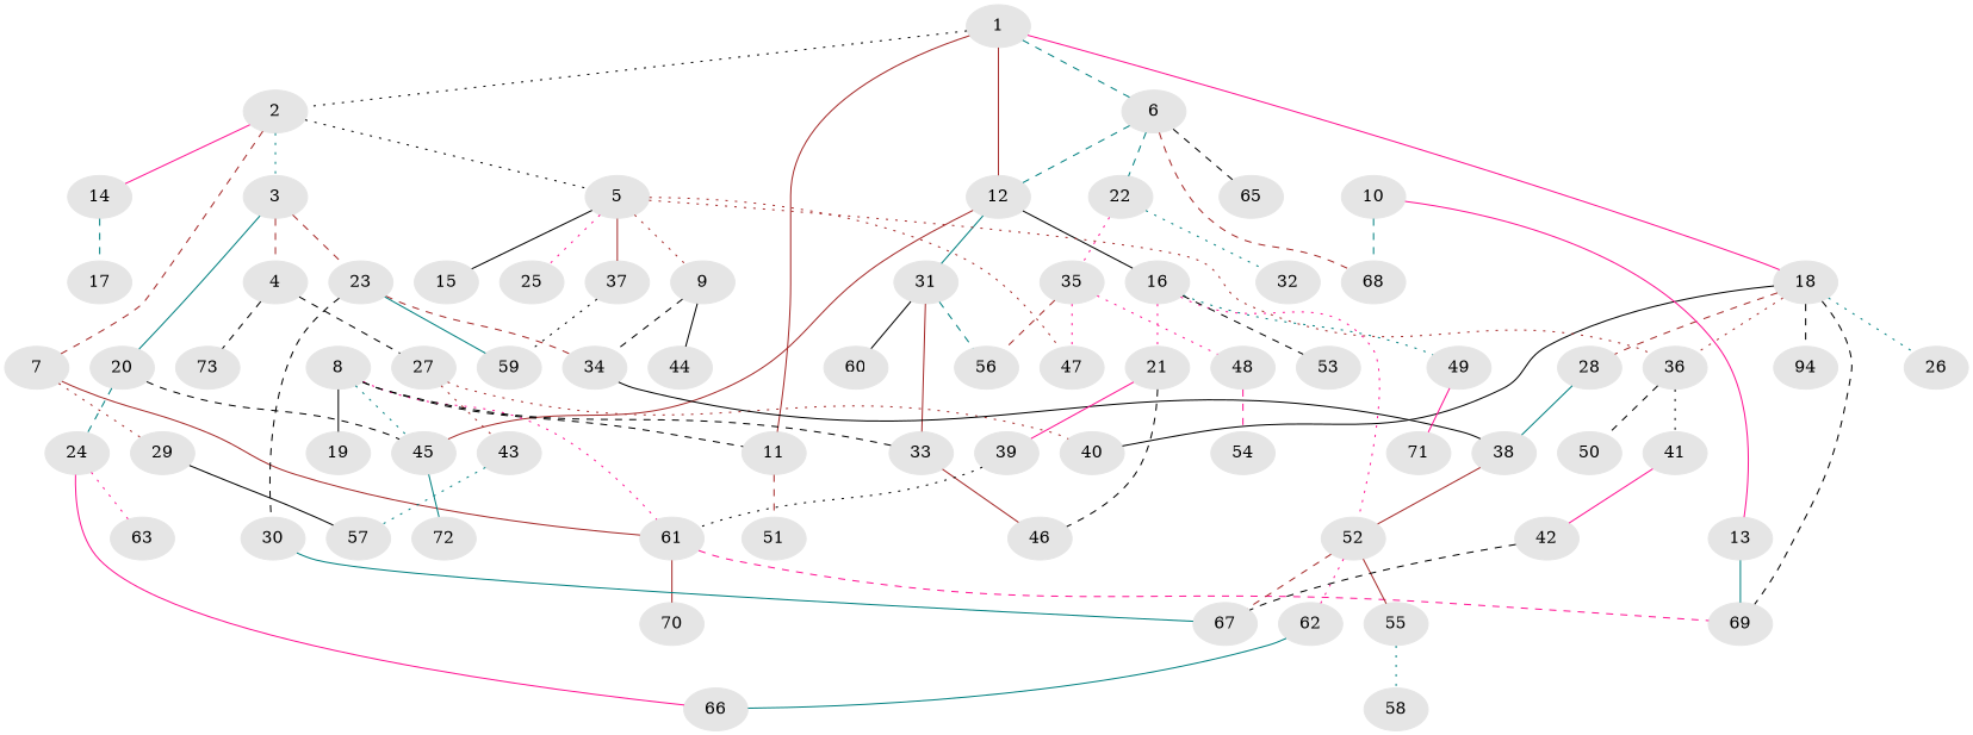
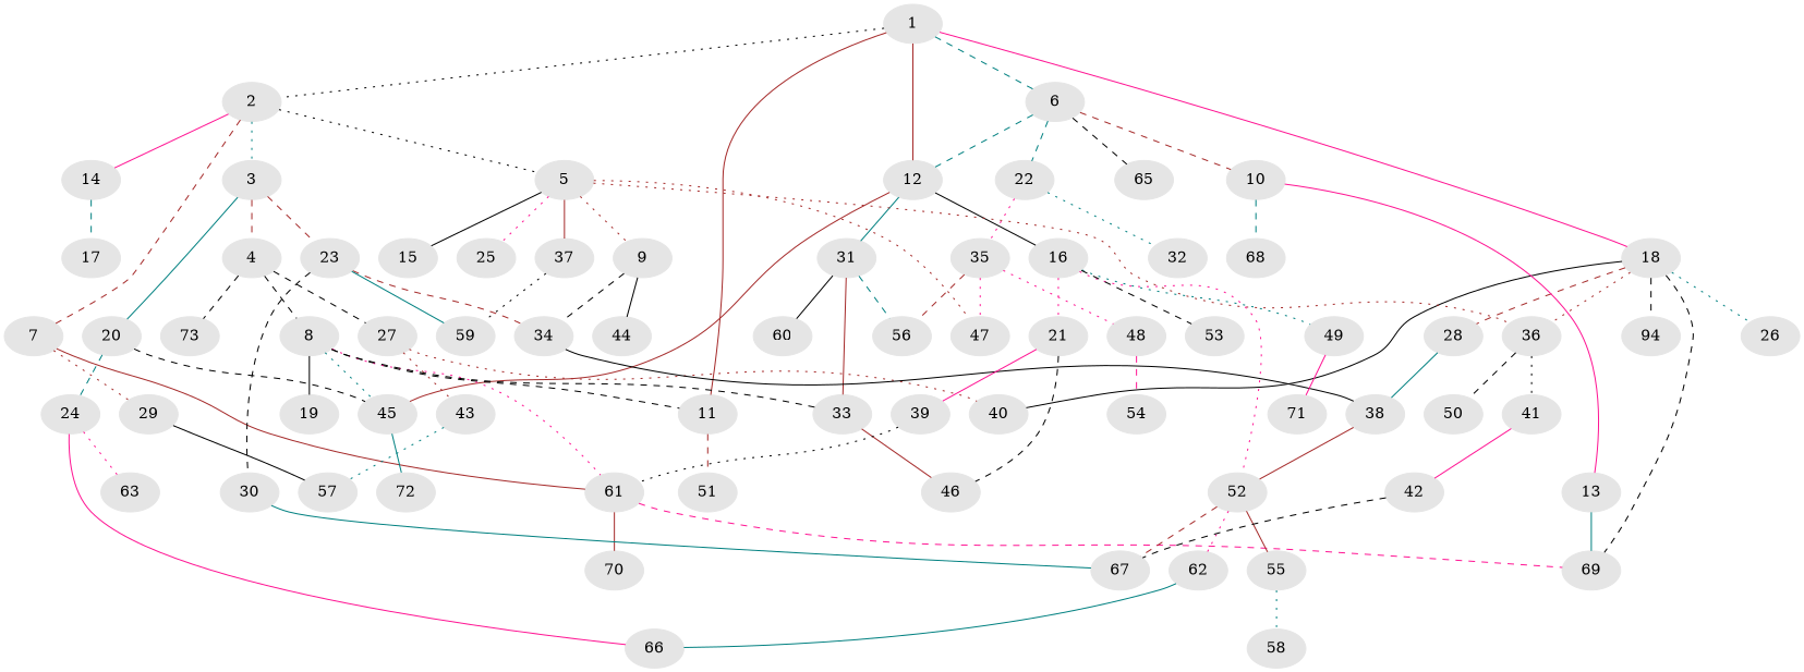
  graph {
    node [color=gray90 style=filled]
    edge [color=black style=dashed]
    1
    2
    6
    11
    12
    18
    3
    5
    7
    14
    10
    22
    65
    51
    45
    16
    31
    36
    69
    26
    28
    40
    n23 [label=94]
    4
    20
    23
    9
    15
    25
    37
    47
    29
    61
    17
    8
    27
    73
    24
    34
    30
    59
    19
    33
    43
    44
    41
    50
    13
    68
    32
    35
    57
    70
    46
    72
    38
    21
    49
    52
    53
    56
    60
    39
    71
    67
    55
    62
    63
    66
    48
    54
    42
    58
    1 -- 2 [style=dotted]
    1 -- 6 [color=teal]
    1 -- 11 [color=brown style=solid]
    1 -- 12 [color=brown style=solid]
    1 -- 18 [color=deeppink style=solid]
    2 -- 3 [color=teal style=dotted]
    2 -- 5 [style=dotted]
    2 -- 7 [color=brown]
    2 -- 14 [color=deeppink style=solid]
    6 -- 12 [color=teal]
-   6 -- 68 [color=brown]
+   6 -- 10 [color=brown]
    6 -- 22 [color=teal]
    6 -- 65
    11 -- 51 [color=brown]
    12 -- 45 [color=brown style=solid]
    12 -- 16 [style=solid]
    12 -- 31 [color=teal style=solid]
    18 -- 36 [color=brown style=dotted]
    18 -- 69
    18 -- 26 [color=teal style=dotted]
    18 -- 28 [color=brown]
    18 -- 40 [style=solid]
    18 -- n23
    3 -- 4 [color=brown]
    3 -- 20 [color=teal style=solid]
    3 -- 23 [color=brown]
    5 -- 36 [color=brown style=dotted]
    5 -- 9 [color=brown style=dotted]
    5 -- 15 [style=solid]
    5 -- 25 [color=deeppink style=dotted]
    5 -- 37 [color=brown style=solid]
    5 -- 47 [color=brown style=dotted]
    7 -- 29 [color=brown style=dotted]
    7 -- 61 [color=brown style=solid]
    14 -- 17 [color=teal]
    10 -- 13 [color=deeppink style=solid]
    10 -- 68 [color=teal]
    22 -- 32 [color=teal style=dotted]
    22 -- 35 [color=deeppink style=dotted]
    45 -- 72 [color=teal style=solid]
    16 -- 21 [color=deeppink style=dotted]
    16 -- 49 [color=teal style=dotted]
    16 -- 52 [color=deeppink style=dotted]
    16 -- 53
    31 -- 33 [color=brown style=solid]
    31 -- 56 [color=teal]
    31 -- 60 [style=solid]
    36 -- 41 [style=dotted]
    36 -- 50
    28 -- 38 [color=teal style=solid]
+   4 -- 8
    4 -- 27
    4 -- 73
    20 -- 45
    20 -- 24 [color=teal]
    23 -- 34 [color=brown]
    23 -- 30
    23 -- 59 [color=teal style=solid]
    9 -- 34
    9 -- 44 [style=solid]
    37 -- 59 [style=dotted]
    29 -- 57 [style=solid]
    61 -- 69 [color=deeppink]
    61 -- 70 [color=brown style=solid]
    8 -- 11
    8 -- 45 [color=teal style=dotted]
    8 -- 61 [color=deeppink style=dotted]
    8 -- 19 [style=solid]
    8 -- 33
    27 -- 40 [color=brown style=dotted]
    27 -- 43 [color=brown style=dotted]
    24 -- 63 [color=deeppink style=dotted]
    24 -- 66 [color=deeppink style=solid]
    34 -- 38 [style=solid]
    30 -- 67 [color=teal style=solid]
    33 -- 46 [color=brown style=solid]
    43 -- 57 [color=teal style=dotted]
    41 -- 42 [color=deeppink style=solid]
    13 -- 69 [color=teal style=solid]
    35 -- 47 [color=deeppink style=dotted]
    35 -- 56 [color=brown]
    35 -- 48 [color=deeppink style=dotted]
    38 -- 52 [color=brown style=solid]
    21 -- 46
    21 -- 39 [color=deeppink style=solid]
    49 -- 71 [color=deeppink style=solid]
    52 -- 67 [color=brown]
    52 -- 55 [color=brown style=solid]
    52 -- 62 [color=deeppink style=dotted]
    39 -- 61 [style=dotted]
    55 -- 58 [color=teal style=dotted]
    62 -- 66 [color=teal style=solid]
    48 -- 54 [color=deeppink]
    42 -- 67
  }
